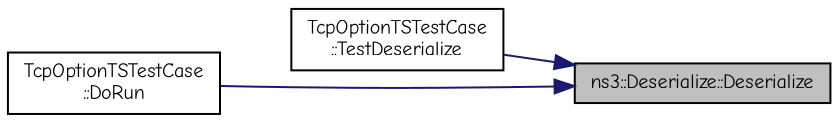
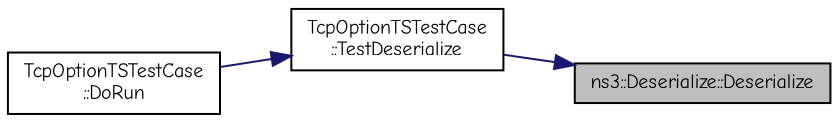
  digraph {
    fontname="Comic Neue"
    rankdir=RL
    node [color=black fillcolor=white fontname="Comic Neue" fontsize=10 shape=record style=filled]
    edge [color=midnightblue dir=back fontname="Comic Neue" fontsize=10 labelfontname=Helvetica labelfontsize=10 style=solid]
    n1 [fillcolor=grey75 fontcolor=black height=0.2 label="ns3::Deserialize::Deserialize" width=0.4]
    n2 [height=0.2 label="TcpOptionTSTestCase\l::TestDeserialize" width=0.4]
    n3 [height=0.2 label="TcpOptionTSTestCase\l::DoRun" width=0.4]
    n1 -> n2
-   n1 -> n3
+   n2 -> n3
  }
